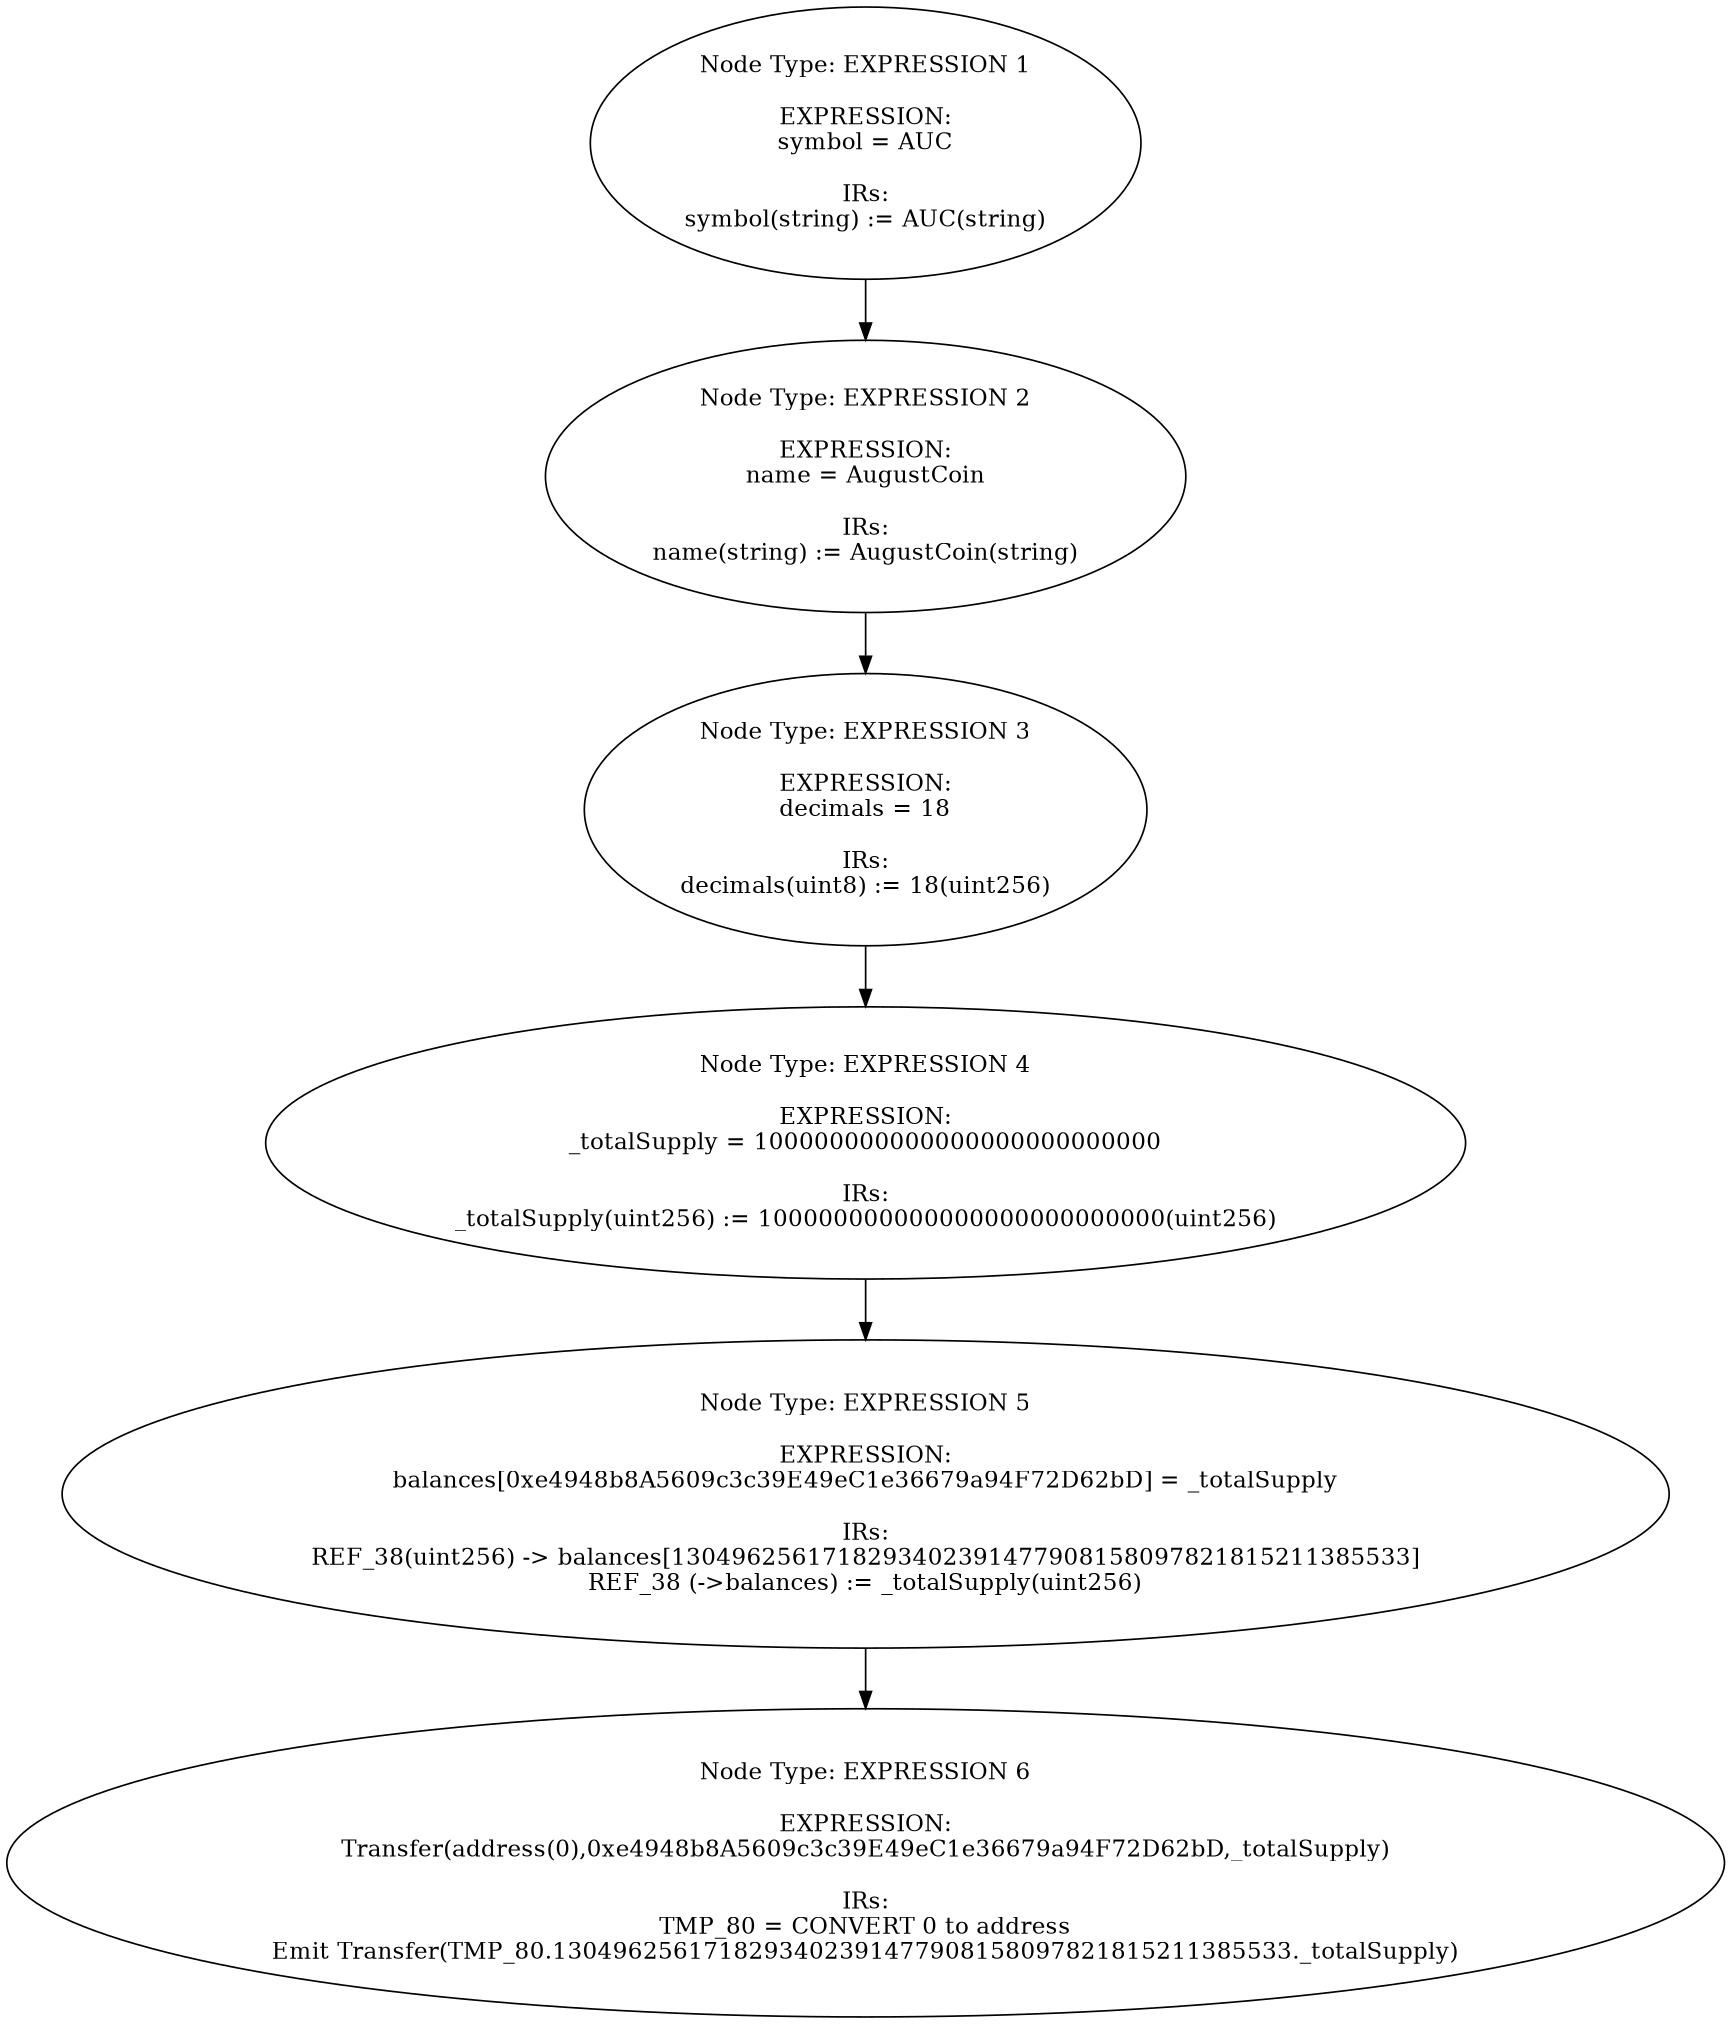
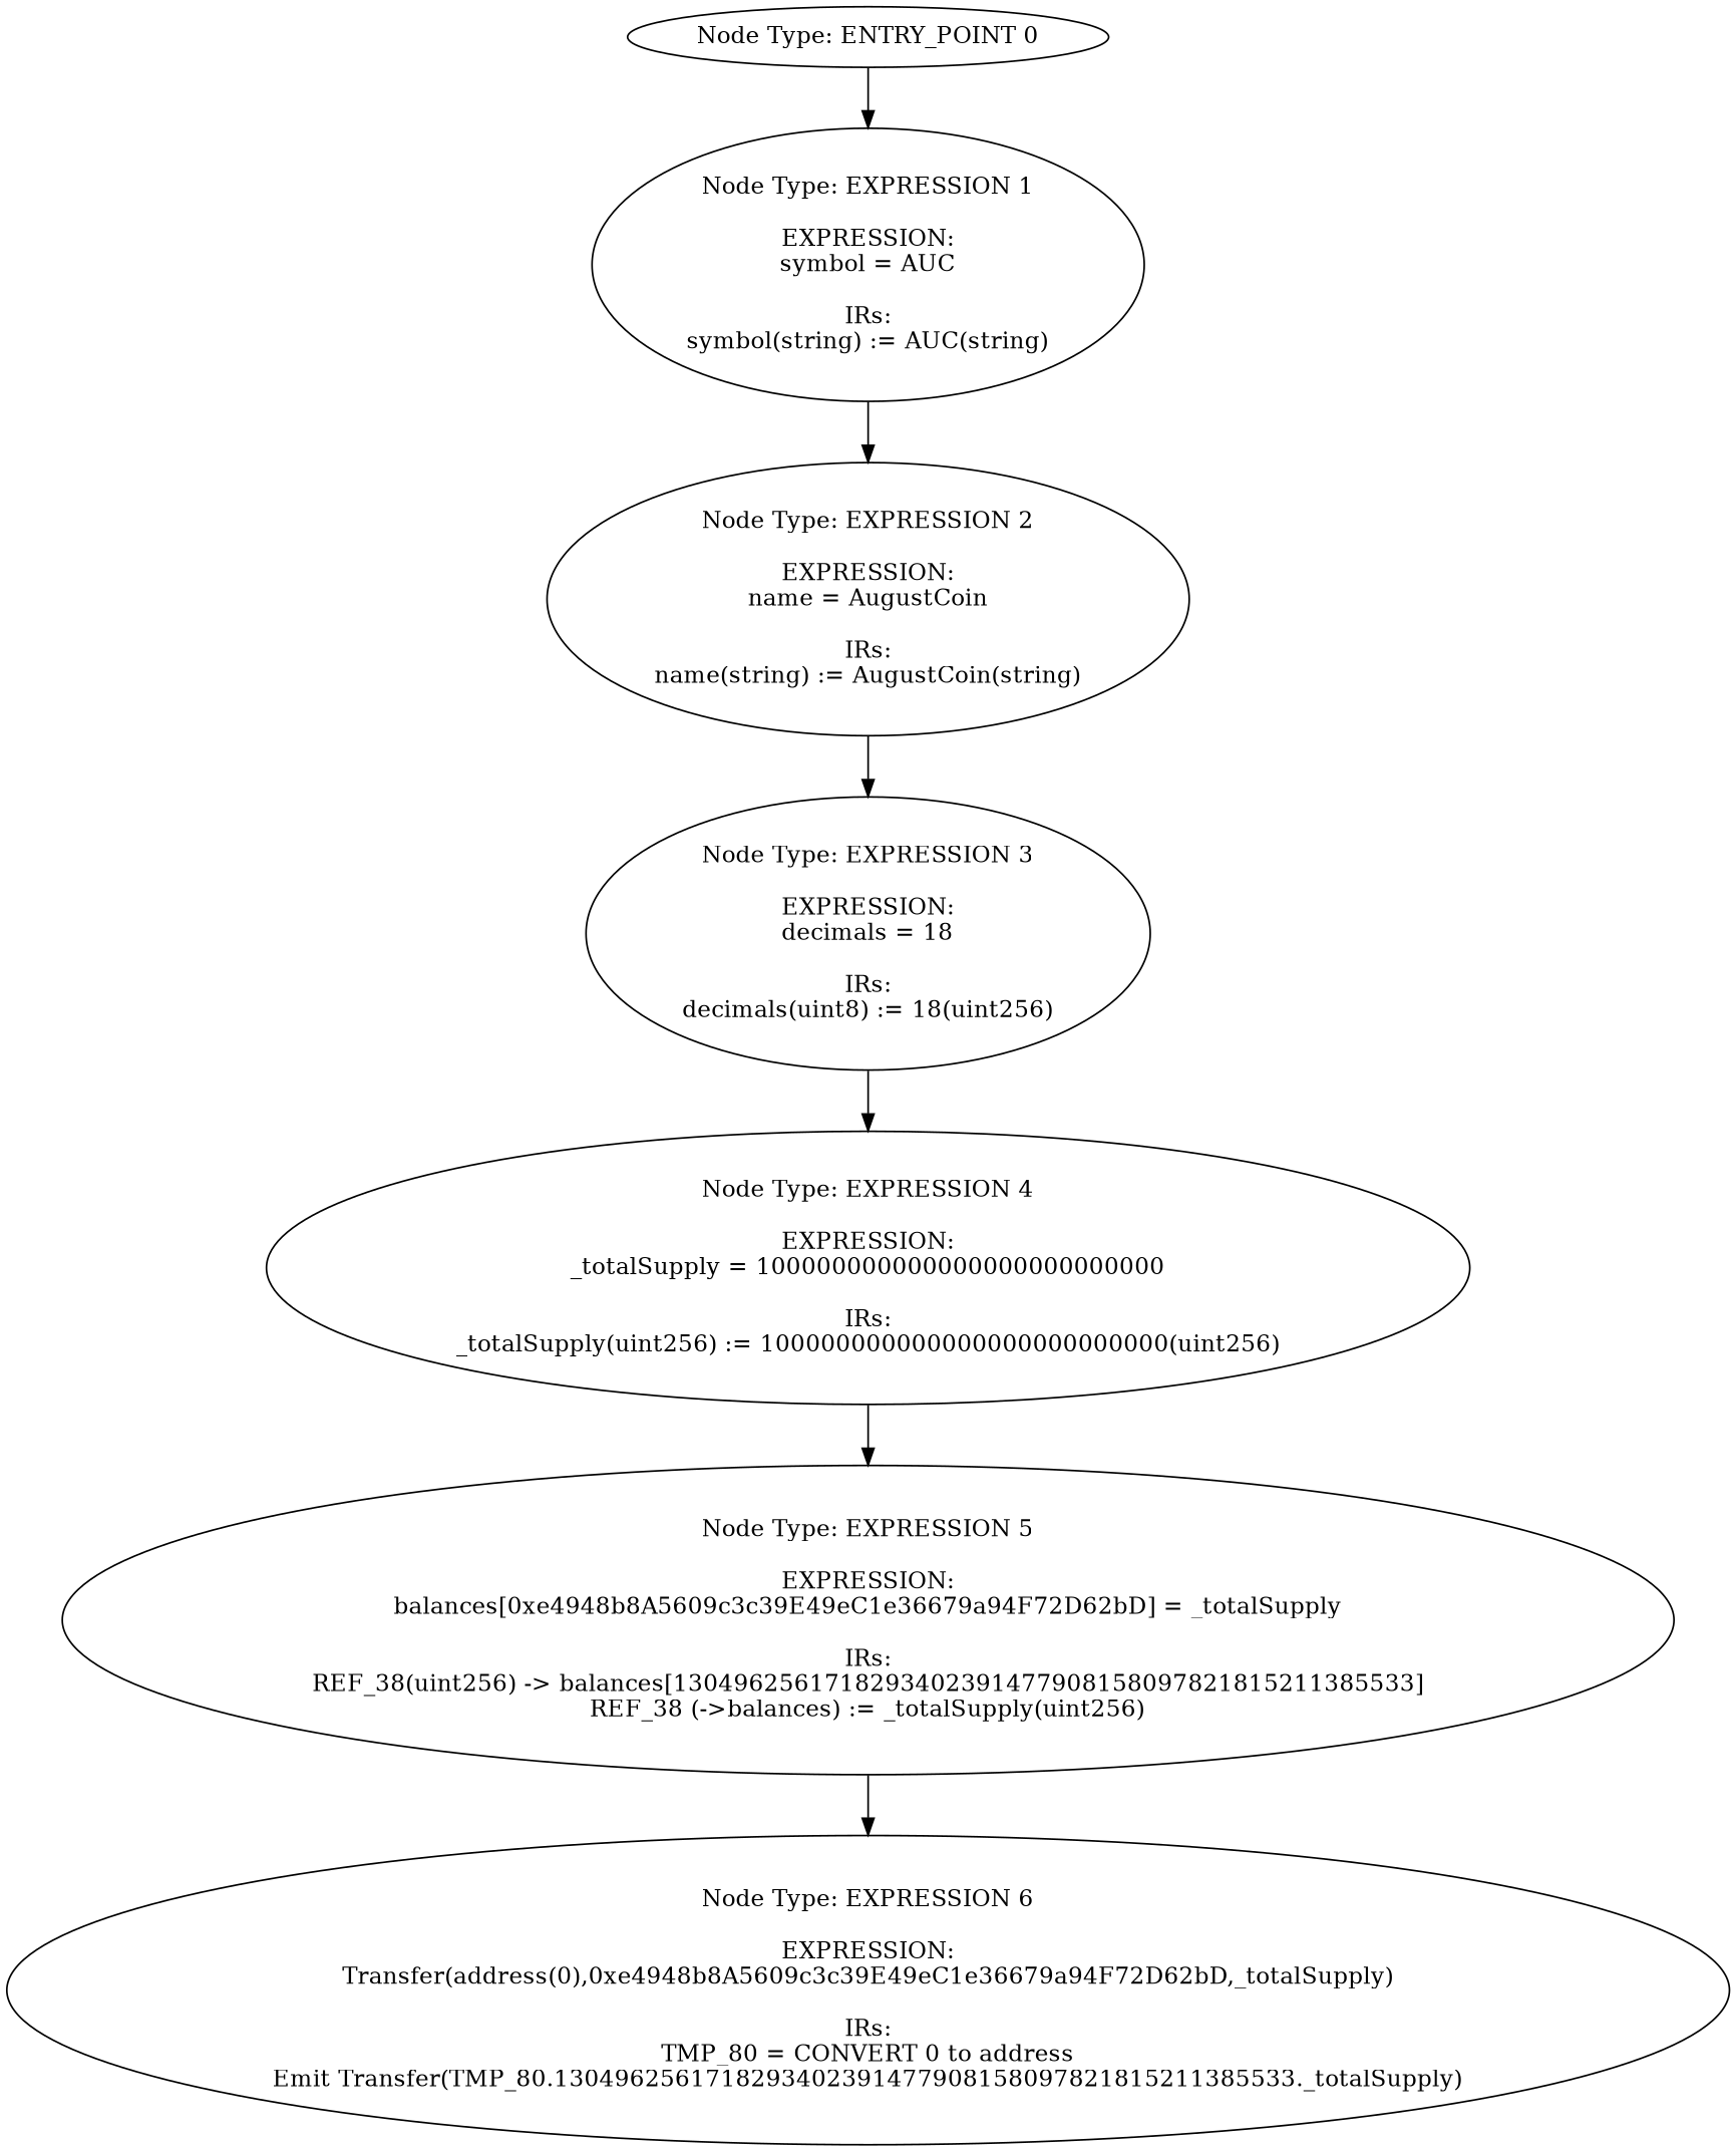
  digraph {
+   n1 [label="Node Type: ENTRY_POINT 0\n"]
    n2 [label="Node Type: EXPRESSION 1\n\nEXPRESSION:\nsymbol = AUC\n\nIRs:\nsymbol(string) := AUC(string)"]
    n3 [label="Node Type: EXPRESSION 2\n\nEXPRESSION:\nname = AugustCoin\n\nIRs:\nname(string) := AugustCoin(string)"]
    n4 [label="Node Type: EXPRESSION 3\n\nEXPRESSION:\ndecimals = 18\n\nIRs:\ndecimals(uint8) := 18(uint256)"]
    n5 [label="Node Type: EXPRESSION 4\n\nEXPRESSION:\n_totalSupply = 100000000000000000000000000\n\nIRs:\n_totalSupply(uint256) := 100000000000000000000000000(uint256)"]
    n6 [label="Node Type: EXPRESSION 5\n\nEXPRESSION:\nbalances[0xe4948b8A5609c3c39E49eC1e36679a94F72D62bD] = _totalSupply\n\nIRs:\nREF_38(uint256) -> balances[1304962561718293402391477908158097821815211385533]\nREF_38 (->balances) := _totalSupply(uint256)"]
    n7 [label="Node Type: EXPRESSION 6\n\nEXPRESSION:\nTransfer(address(0),0xe4948b8A5609c3c39E49eC1e36679a94F72D62bD,_totalSupply)\n\nIRs:\nTMP_80 = CONVERT 0 to address\nEmit Transfer(TMP_80.1304962561718293402391477908158097821815211385533._totalSupply)"]
+   n1 -> n2
    n2 -> n3
    n3 -> n4
    n4 -> n5
    n5 -> n6
    n6 -> n7
  }
